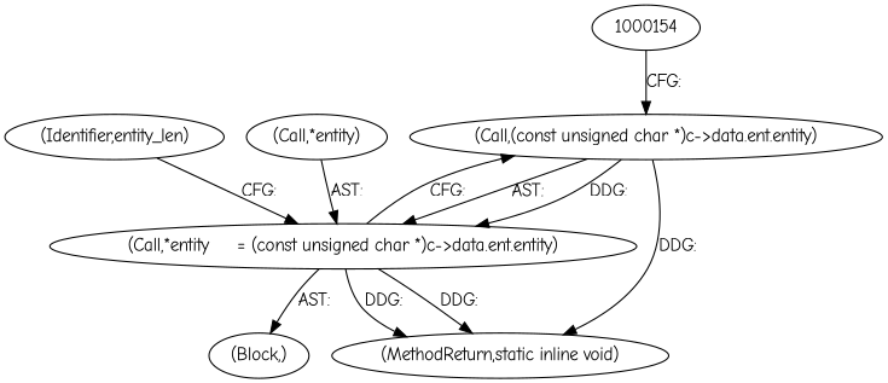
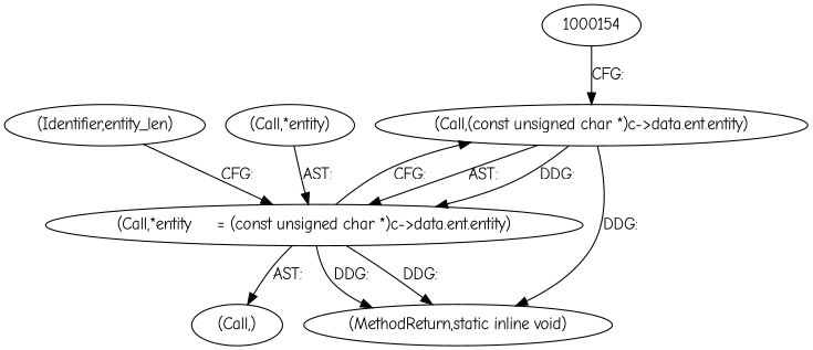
  digraph {
    fontname="Comic Neue"
    node [fontname="Comic Neue"]
    edge [fontname="Comic Neue"]
    n1 [label="(Call,(const unsigned char *)c->data.ent.entity)"]
    n2 [label="(Call,*entity     = (const unsigned char *)c->data.ent.entity)"]
    n3 [label="(MethodReturn,static inline void)"]
-   n4 [label="(Block,)"]
+   n4 [label="(Call,)"]
    n5 [label="(Identifier,entity_len)"]
    n6 [label="(Call,*entity)"]
    1000154
    n1 -> n2 [label="AST: "]
    n1 -> n2 [label="DDG: "]
    n1 -> n3 [label="DDG: "]
    n2 -> n1 [label="CFG: "]
    n2 -> n3 [label="DDG: "]
    n2 -> n3 [label="DDG: "]
    n2 -> n4 [label="AST: "]
    n5 -> n2 [label="CFG: "]
    n6 -> n2 [label="AST: "]
    1000154 -> n1 [label="CFG: "]
  }
